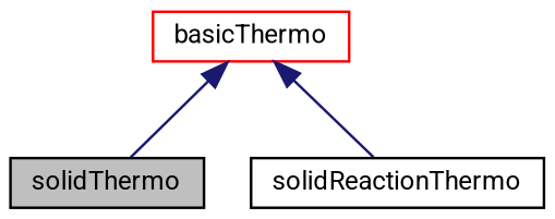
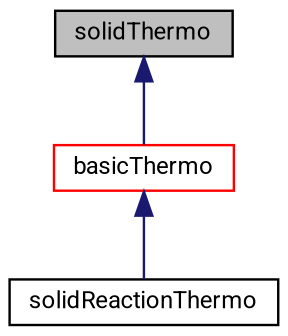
  digraph {
    fontname=Roboto
    node [color=black fontname=Roboto fontsize=10 shape=record]
    edge [color=midnightblue dir=back fontname=Roboto fontsize=10 labelfontname=FreeSans labelfontsize=10 style=solid]
    n1 [fillcolor=grey75 fontcolor=black height=0.2 label=solidThermo style=filled width=0.4]
    n2 [height=0.2 label=solidReactionThermo width=0.4]
    n3 [color=red height=0.2 label=basicThermo width=0.4]
-   n3 -> n1
+   n1 -> n3
    n3 -> n2
  }
